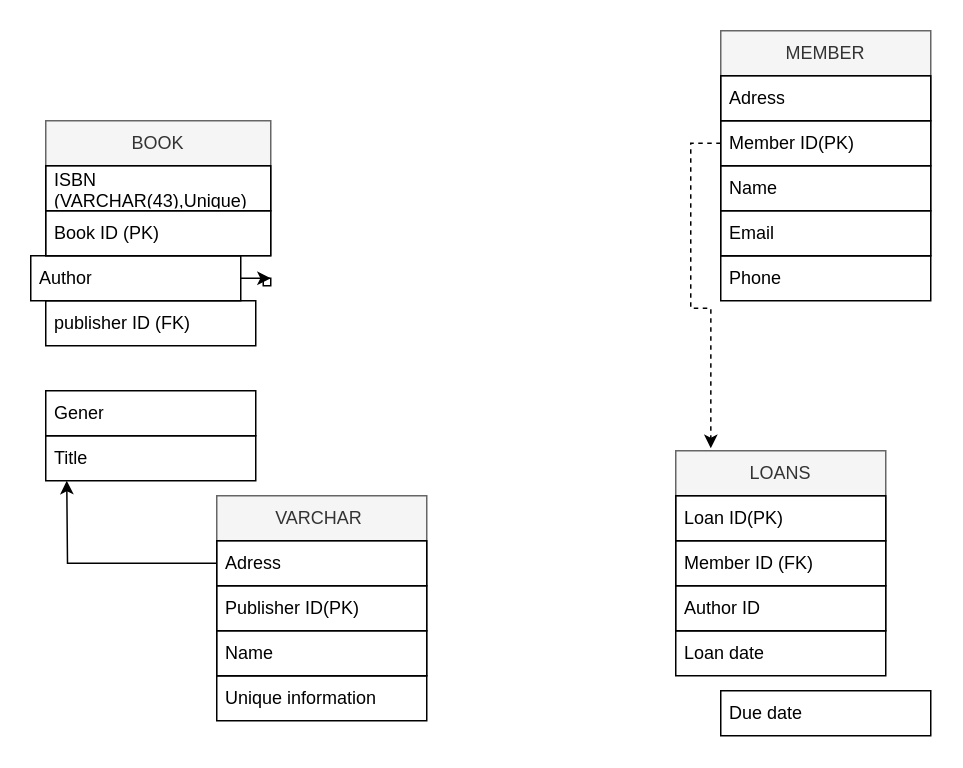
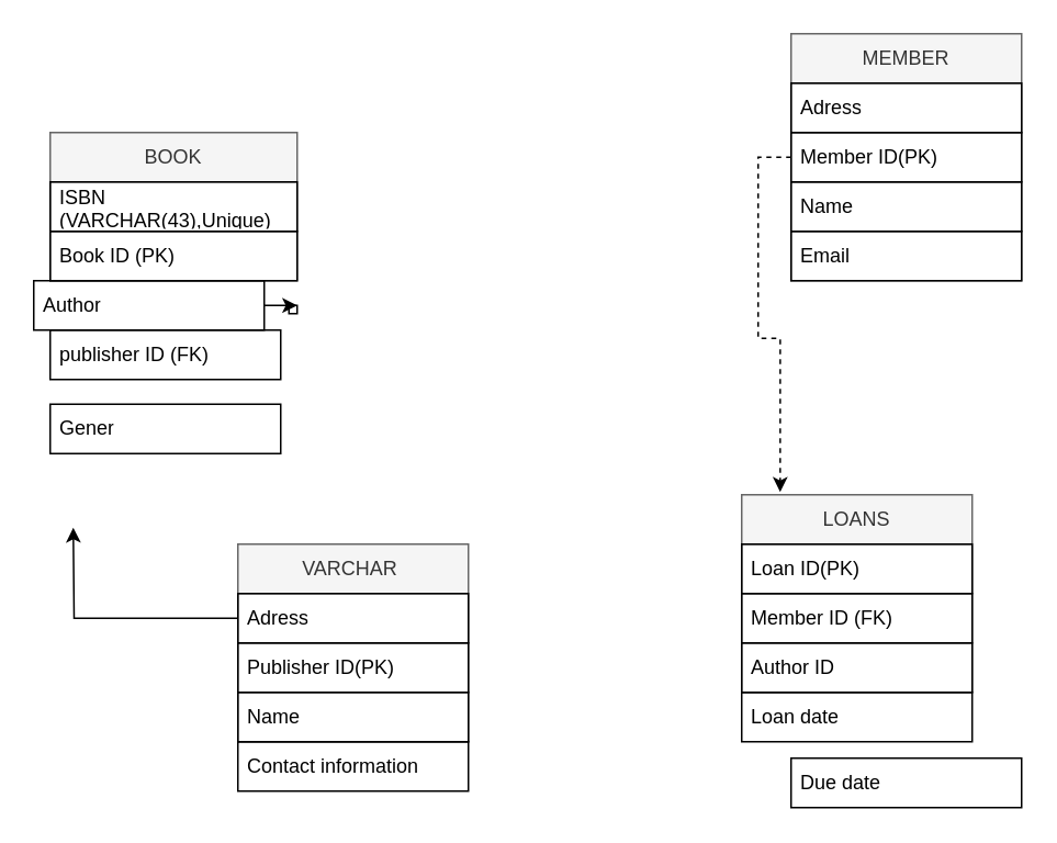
  <mxCell id="0" />
  <mxCell id="1" parent="0" />
  <mxCell id="2" value="BOOK" style="swimlane;fontStyle=0;childLayout=stackLayout;horizontal=1;startSize=30;horizontalStack=0;resizeParent=1;resizeParentMax=0;resizeLast=0;collapsible=1;marginBottom=0;whiteSpace=wrap;html=1;fillColor=#f5f5f5;strokeColor=#666666;fontColor=#333333;" vertex="1" parent="1"><mxGeometry x="30" y="80" width="150" height="90" as="geometry"><mxRectangle x="160" y="30" width="80" height="30" as="alternateBounds" /></mxGeometry></mxCell>
  <mxCell id="3" value="ISBN&amp;nbsp; (VARCHAR(43),Unique)" style="text;strokeColor=default;fillColor=none;align=left;verticalAlign=middle;spacingLeft=4;spacingRight=4;overflow=hidden;points=[[0,0.5],[1,0.5]];portConstraint=eastwest;rotatable=0;whiteSpace=wrap;html=1;" vertex="1" parent="2"><mxGeometry y="30" width="150" height="30" as="geometry" /></mxCell>
  <mxCell id="4" value="Book ID (PK)" style="text;strokeColor=default;fillColor=none;align=left;verticalAlign=middle;spacingLeft=4;spacingRight=4;overflow=hidden;points=[[0,0.5],[1,0.5]];portConstraint=eastwest;rotatable=0;whiteSpace=wrap;html=1;" vertex="1" parent="2"><mxGeometry y="60" width="150" height="30" as="geometry" /></mxCell>
  <mxCell id="5" style="edgeStyle=orthogonalEdgeStyle;rounded=0;orthogonalLoop=1;jettySize=auto;html=1;exitX=1;exitY=0.5;exitDx=0;exitDy=0;" edge="1" parent="1" source="6"><mxGeometry relative="1" as="geometry"><mxPoint x="180" y="185" as="targetPoint" /><Array as="points"><mxPoint x="180" y="185" /><mxPoint x="180" y="190" /><mxPoint x="175" y="190" /><mxPoint x="175" y="185" /></Array></mxGeometry></mxCell>
  <mxCell id="6" value="Author" style="text;strokeColor=default;fillColor=none;align=left;verticalAlign=middle;spacingLeft=4;spacingRight=4;overflow=hidden;points=[[0,0.5],[1,0.5]];portConstraint=eastwest;rotatable=0;whiteSpace=wrap;html=1;" vertex="1" parent="1"><mxGeometry x="20" y="170" width="140" height="30" as="geometry" /></mxCell>
  <mxCell id="7" value="publisher ID (FK)" style="text;strokeColor=default;fillColor=none;align=left;verticalAlign=middle;spacingLeft=4;spacingRight=4;overflow=hidden;points=[[0,0.5],[1,0.5]];portConstraint=eastwest;rotatable=0;whiteSpace=wrap;html=1;" vertex="1" parent="1"><mxGeometry x="30" y="200" width="140" height="30" as="geometry" /></mxCell>
- <mxCell id="8" value="Gener" style="text;strokeColor=default;fillColor=none;align=left;verticalAlign=middle;spacingLeft=4;spacingRight=4;overflow=hidden;points=[[0,0.5],[1,0.5]];portConstraint=eastwest;rotatable=0;whiteSpace=wrap;html=1;" vertex="1" parent="1"><mxGeometry x="30" y="260" width="140" height="30" as="geometry" /></mxCell>
+ <mxCell id="8" value="Gener" style="text;strokeColor=default;fillColor=none;align=left;verticalAlign=middle;spacingLeft=4;spacingRight=4;overflow=hidden;points=[[0,0.5],[1,0.5]];portConstraint=eastwest;rotatable=0;whiteSpace=wrap;html=1;" vertex="1" parent="1"><mxGeometry x="30" y="245" width="140" height="30" as="geometry" /></mxCell>
  <mxCell id="9" value="LOANS" style="swimlane;fontStyle=0;childLayout=stackLayout;horizontal=1;startSize=30;horizontalStack=0;resizeParent=1;resizeParentMax=0;resizeLast=0;collapsible=1;marginBottom=0;whiteSpace=wrap;html=1;fillColor=#f5f5f5;fontColor=#333333;strokeColor=#666666;" vertex="1" parent="1"><mxGeometry x="450" y="300" width="140" height="120" as="geometry"><mxRectangle x="560" y="30" width="80" height="30" as="alternateBounds" /></mxGeometry></mxCell>
  <mxCell id="10" value="Loan ID(PK)" style="text;strokeColor=default;fillColor=none;align=left;verticalAlign=middle;spacingLeft=4;spacingRight=4;overflow=hidden;points=[[0,0.5],[1,0.5]];portConstraint=eastwest;rotatable=0;whiteSpace=wrap;html=1;" vertex="1" parent="9"><mxGeometry y="30" width="140" height="30" as="geometry" /></mxCell>
  <mxCell id="11" value="Member ID (FK)" style="text;strokeColor=default;fillColor=none;align=left;verticalAlign=middle;spacingLeft=4;spacingRight=4;overflow=hidden;points=[[0,0.5],[1,0.5]];portConstraint=eastwest;rotatable=0;whiteSpace=wrap;html=1;" vertex="1" parent="9"><mxGeometry y="60" width="140" height="30" as="geometry" /></mxCell>
  <mxCell id="12" value="Author ID" style="text;strokeColor=default;fillColor=none;align=left;verticalAlign=middle;spacingLeft=4;spacingRight=4;overflow=hidden;points=[[0,0.5],[1,0.5]];portConstraint=eastwest;rotatable=0;whiteSpace=wrap;html=1;" vertex="1" parent="9"><mxGeometry y="90" width="140" height="30" as="geometry" /></mxCell>
  <mxCell id="13" value="Loan date" style="text;strokeColor=default;fillColor=none;align=left;verticalAlign=middle;spacingLeft=4;spacingRight=4;overflow=hidden;points=[[0,0.5],[1,0.5]];portConstraint=eastwest;rotatable=0;whiteSpace=wrap;html=1;" vertex="1" parent="1"><mxGeometry x="450" y="420" width="140" height="30" as="geometry" /></mxCell>
  <mxCell id="14" value="Due date" style="text;strokeColor=default;fillColor=none;align=left;verticalAlign=middle;spacingLeft=4;spacingRight=4;overflow=hidden;points=[[0,0.5],[1,0.5]];portConstraint=eastwest;rotatable=0;whiteSpace=wrap;html=1;" vertex="1" parent="1"><mxGeometry x="480" y="460" width="140" height="30" as="geometry" /></mxCell>
  <mxCell id="15" value="MEMBER" style="swimlane;fontStyle=0;childLayout=stackLayout;horizontal=1;startSize=30;horizontalStack=0;resizeParent=1;resizeParentMax=0;resizeLast=0;collapsible=1;marginBottom=0;whiteSpace=wrap;html=1;fillColor=#f5f5f5;fontColor=#333333;strokeColor=#666666;" vertex="1" parent="1"><mxGeometry x="480" y="20" width="140" height="150" as="geometry"><mxRectangle x="230" y="290" width="90" height="30" as="alternateBounds" /></mxGeometry></mxCell>
  <mxCell id="16" value="Adress" style="text;strokeColor=default;fillColor=none;align=left;verticalAlign=middle;spacingLeft=4;spacingRight=4;overflow=hidden;points=[[0,0.5],[1,0.5]];portConstraint=eastwest;rotatable=0;whiteSpace=wrap;html=1;" vertex="1" parent="15"><mxGeometry y="30" width="140" height="30" as="geometry" /></mxCell>
  <mxCell id="17" value="Member ID(PK)" style="text;strokeColor=default;fillColor=none;align=left;verticalAlign=middle;spacingLeft=4;spacingRight=4;overflow=hidden;points=[[0,0.5],[1,0.5]];portConstraint=eastwest;rotatable=0;whiteSpace=wrap;html=1;" vertex="1" parent="15"><mxGeometry y="60" width="140" height="30" as="geometry" /></mxCell>
  <mxCell id="18" value="Name" style="text;strokeColor=default;fillColor=none;align=left;verticalAlign=middle;spacingLeft=4;spacingRight=4;overflow=hidden;points=[[0,0.5],[1,0.5]];portConstraint=eastwest;rotatable=0;whiteSpace=wrap;html=1;" vertex="1" parent="15"><mxGeometry y="90" width="140" height="30" as="geometry" /></mxCell>
  <mxCell id="19" value="Email" style="text;strokeColor=default;fillColor=none;align=left;verticalAlign=middle;spacingLeft=4;spacingRight=4;overflow=hidden;points=[[0,0.5],[1,0.5]];portConstraint=eastwest;rotatable=0;whiteSpace=wrap;html=1;" vertex="1" parent="15"><mxGeometry y="120" width="140" height="30" as="geometry" /></mxCell>
- <mxCell id="20" value="Phone" style="text;strokeColor=default;fillColor=none;align=left;verticalAlign=middle;spacingLeft=4;spacingRight=4;overflow=hidden;points=[[0,0.5],[1,0.5]];portConstraint=eastwest;rotatable=0;whiteSpace=wrap;html=1;" vertex="1" parent="1"><mxGeometry x="480" y="170" width="140" height="30" as="geometry" /></mxCell>
  <mxCell id="21" value="VARCHAR&amp;nbsp;" style="swimlane;fontStyle=0;childLayout=stackLayout;horizontal=1;startSize=30;horizontalStack=0;resizeParent=1;resizeParentMax=0;resizeLast=0;collapsible=1;marginBottom=0;whiteSpace=wrap;html=1;fillColor=#f5f5f5;fontColor=#333333;strokeColor=#666666;" vertex="1" parent="1"><mxGeometry x="144" y="330" width="140" height="120" as="geometry"><mxRectangle x="540" y="290" width="110" height="30" as="alternateBounds" /></mxGeometry></mxCell>
  <mxCell id="22" style="edgeStyle=orthogonalEdgeStyle;rounded=0;orthogonalLoop=1;jettySize=auto;html=1;exitX=0;exitY=0.5;exitDx=0;exitDy=0;" edge="1" parent="21" source="23"><mxGeometry relative="1" as="geometry"><mxPoint x="-100" y="-10" as="targetPoint" /></mxGeometry></mxCell>
  <mxCell id="23" value="Adress" style="text;strokeColor=default;fillColor=none;align=left;verticalAlign=middle;spacingLeft=4;spacingRight=4;overflow=hidden;points=[[0,0.5],[1,0.5]];portConstraint=eastwest;rotatable=0;whiteSpace=wrap;html=1;" vertex="1" parent="21"><mxGeometry y="30" width="140" height="30" as="geometry" /></mxCell>
  <mxCell id="24" value="Publisher ID(PK)" style="text;strokeColor=default;fillColor=none;align=left;verticalAlign=middle;spacingLeft=4;spacingRight=4;overflow=hidden;points=[[0,0.5],[1,0.5]];portConstraint=eastwest;rotatable=0;whiteSpace=wrap;html=1;" vertex="1" parent="21"><mxGeometry y="60" width="140" height="30" as="geometry" /></mxCell>
  <mxCell id="25" value="Name" style="text;strokeColor=default;fillColor=none;align=left;verticalAlign=middle;spacingLeft=4;spacingRight=4;overflow=hidden;points=[[0,0.5],[1,0.5]];portConstraint=eastwest;rotatable=0;whiteSpace=wrap;html=1;" vertex="1" parent="21"><mxGeometry y="90" width="140" height="30" as="geometry" /></mxCell>
- <mxCell id="26" value="Title&amp;nbsp;" style="text;strokeColor=default;fillColor=none;align=left;verticalAlign=middle;spacingLeft=4;spacingRight=4;overflow=hidden;points=[[0,0.5],[1,0.5]];portConstraint=eastwest;rotatable=0;whiteSpace=wrap;html=1;" vertex="1" parent="1"><mxGeometry x="30" y="290" width="140" height="30" as="geometry" /></mxCell>
- <mxCell id="27" value="Unique information&amp;nbsp;" style="text;strokeColor=default;fillColor=none;align=left;verticalAlign=middle;spacingLeft=4;spacingRight=4;overflow=hidden;points=[[0,0.5],[1,0.5]];portConstraint=eastwest;rotatable=0;whiteSpace=wrap;html=1;" vertex="1" parent="1"><mxGeometry x="144" y="450" width="140" height="30" as="geometry" /></mxCell>
+ <mxCell id="27" value="Contact information&amp;nbsp;" style="text;strokeColor=default;fillColor=none;align=left;verticalAlign=middle;spacingLeft=4;spacingRight=4;overflow=hidden;points=[[0,0.5],[1,0.5]];portConstraint=eastwest;rotatable=0;whiteSpace=wrap;html=1;" vertex="1" parent="1"><mxGeometry x="144" y="450" width="140" height="30" as="geometry" /></mxCell>
  <mxCell id="28" style="edgeStyle=orthogonalEdgeStyle;rounded=0;orthogonalLoop=1;jettySize=auto;html=1;exitX=0;exitY=0.5;exitDx=0;exitDy=0;entryX=0.167;entryY=-0.014;entryDx=0;entryDy=0;entryPerimeter=0;dashed=1;" edge="1" parent="1" source="17" target="9"><mxGeometry relative="1" as="geometry" /></mxCell>
